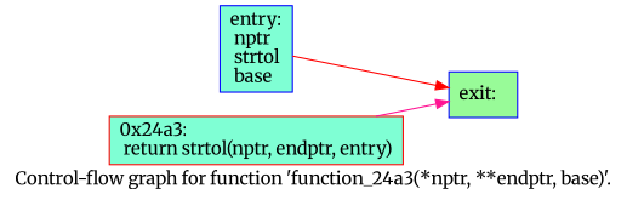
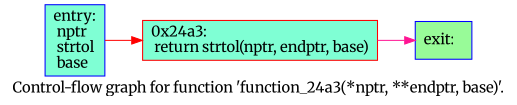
  digraph {
    fontname=Merriweather
    label="Control-flow graph for function 'function_24a3(*nptr, **endptr, base)'."
    rankdir=LR
    node [color=blue fillcolor=aquamarine fontname=Merriweather shape=record style=filled]
    edge [fontname=Merriweather]
    n1 [label="{entry:\l  nptr\l  strtol\l  base\l}"]
-   n2 [color=red label="{0x24a3:\l  return strtol(nptr, endptr, entry)\l}"]
+   n2 [color=red label="{0x24a3:\l  return strtol(nptr, endptr, base)\l}"]
    n3 [fillcolor=palegreen label="{exit:\l}"]
-   n1 -> n3 [color=red]
+   n1 -> n2 [color=red]
    n2 -> n3 [color=deeppink]
  }
